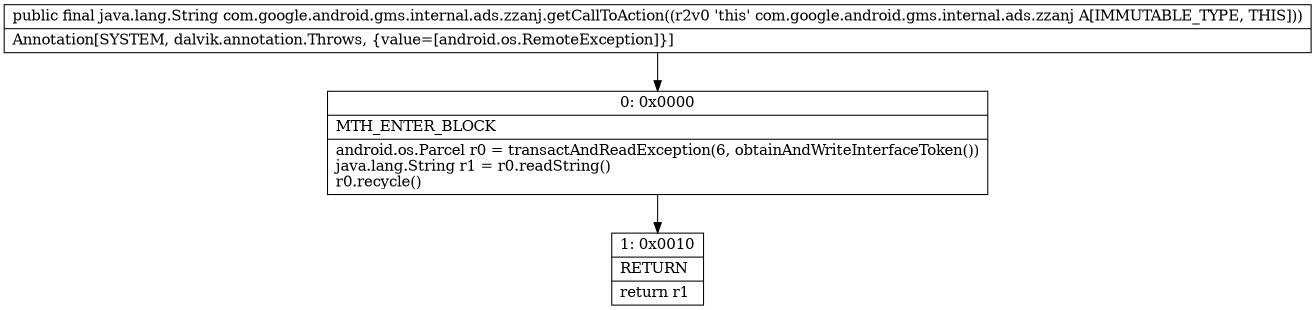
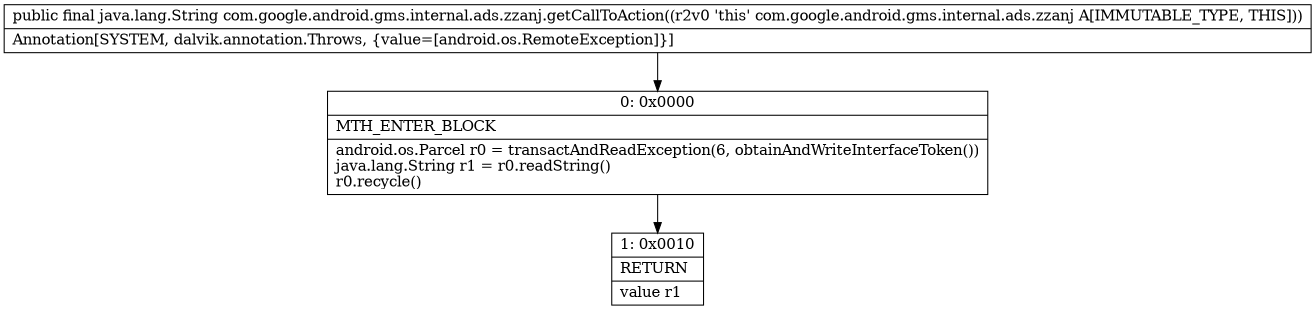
  digraph {
    node [shape=record]
    n1 [label="{0\:\ 0x0000|MTH_ENTER_BLOCK\l|android.os.Parcel r0 = transactAndReadException(6, obtainAndWriteInterfaceToken())\ljava.lang.String r1 = r0.readString()\lr0.recycle()\l}"]
-   n2 [label="{1\:\ 0x0010|RETURN\l|return r1\l}"]
+   n2 [label="{1\:\ 0x0010|RETURN\l|value r1\l}"]
    n3 [label="{public final java.lang.String com.google.android.gms.internal.ads.zzanj.getCallToAction((r2v0 'this' com.google.android.gms.internal.ads.zzanj A[IMMUTABLE_TYPE, THIS]))  | Annotation[SYSTEM, dalvik.annotation.Throws, \{value=[android.os.RemoteException]\}]\l}"]
    n1 -> n2
    n3 -> n1
  }
